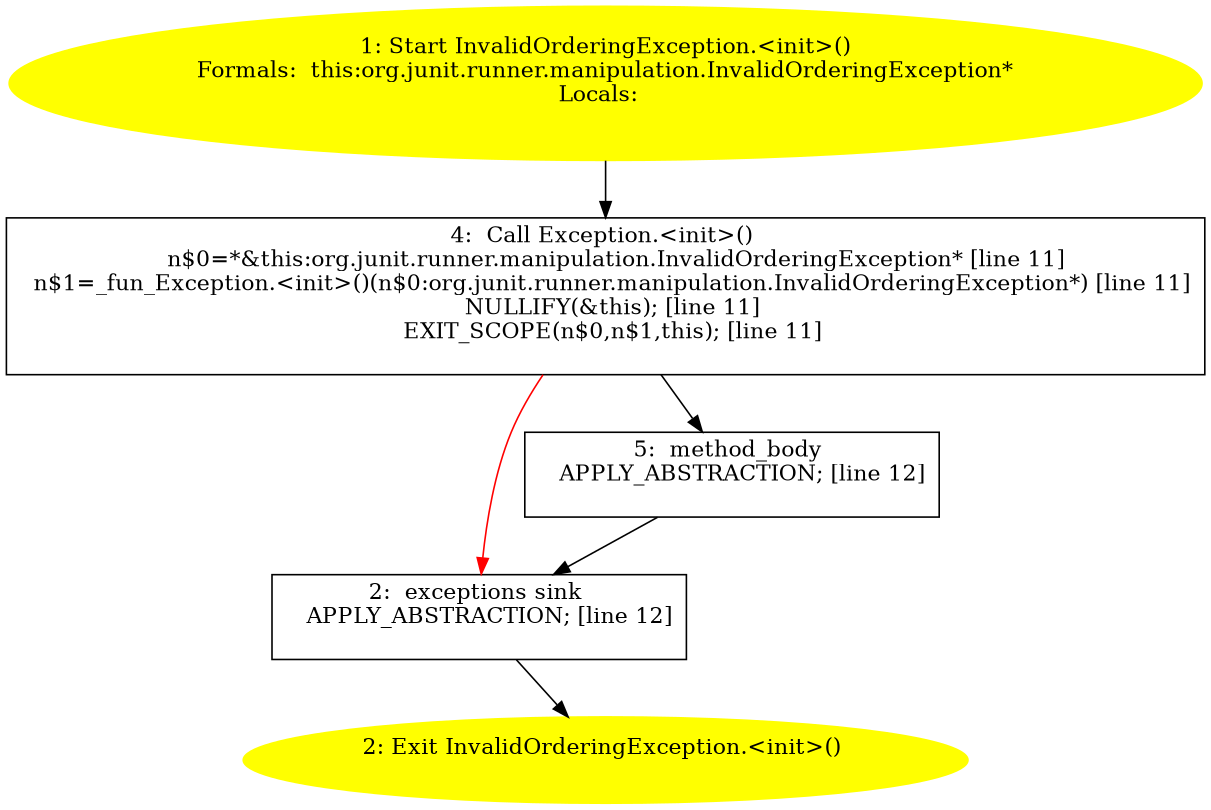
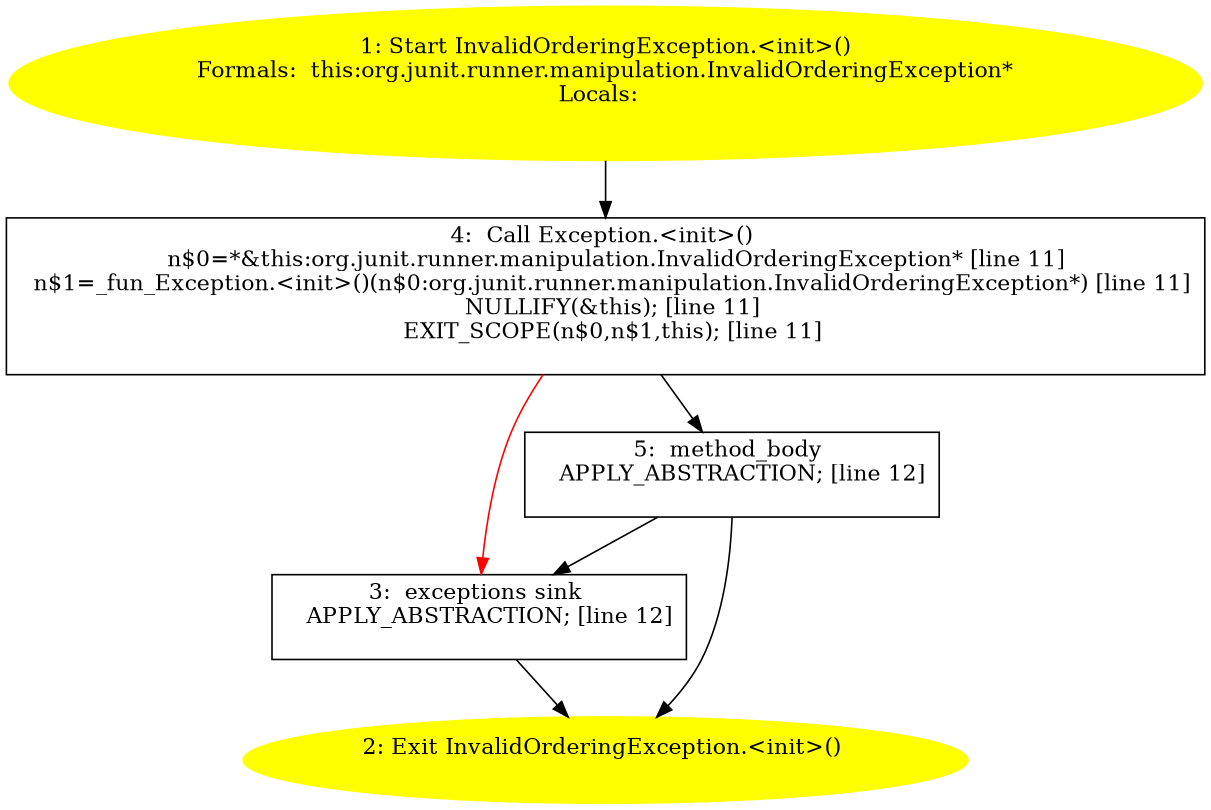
  digraph {
    node [shape=box]
    n1 [color=yellow label="1: Start InvalidOrderingException.<init>()\nFormals:  this:org.junit.runner.manipulation.InvalidOrderingException*\nLocals:  \n  " style=filled shape=""]
    n2 [label="4:  Call Exception.<init>() \n   n$0=*&this:org.junit.runner.manipulation.InvalidOrderingException* [line 11]\n  n$1=_fun_Exception.<init>()(n$0:org.junit.runner.manipulation.InvalidOrderingException*) [line 11]\n  NULLIFY(&this); [line 11]\n  EXIT_SCOPE(n$0,n$1,this); [line 11]\n "]
-   n3 [label="2:  exceptions sink \n   APPLY_ABSTRACTION; [line 12]\n "]
+   n3 [label="3:  exceptions sink \n   APPLY_ABSTRACTION; [line 12]\n "]
    n4 [label="5:  method_body \n   APPLY_ABSTRACTION; [line 12]\n "]
    n5 [color=yellow label="2: Exit InvalidOrderingException.<init>() \n  " style=filled shape=""]
    n1 -> n2
    n2 -> n3 [color=red]
    n2 -> n4
    n3 -> n5
    n4 -> n3 [color=black]
+   n4 -> n5
  }
